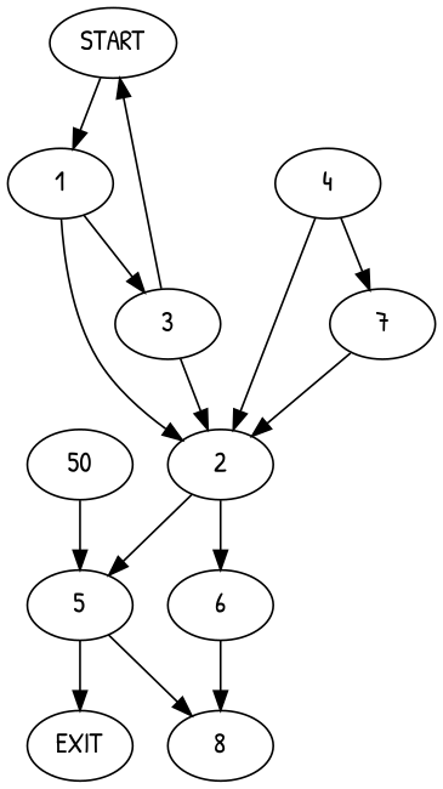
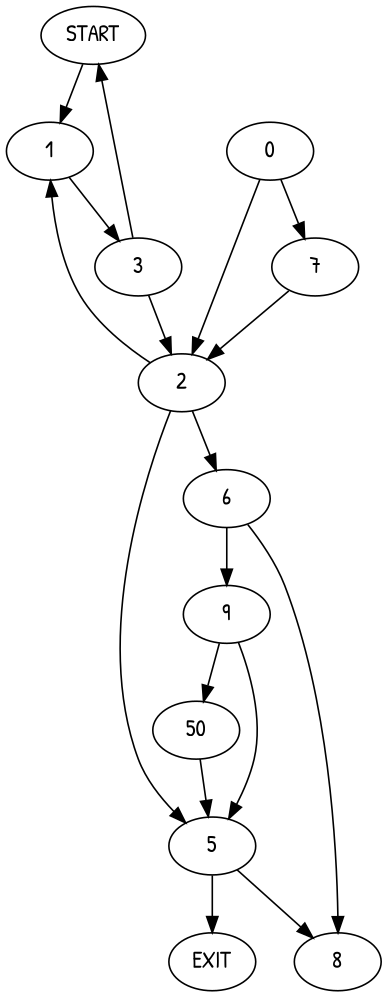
  digraph {
    fontname="Patrick Hand"
    node [fontname="Patrick Hand"]
    edge [fontname="Patrick Hand"]
    n1 [label=START]
    1
    2
    3
    n5 [label=EXIT]
    5
    6
    8
-   4
+   9
+   4 [label=0]
    7
    n12 [label=50]
    n1 -> 1
-   1 -> 2
+   2 -> 1
    1 -> 3
    2 -> 5
    2 -> 6
    3 -> n1
    3 -> 2
    5 -> n5
    5 -> 8
    6 -> 8
+   6 -> 9
+   9 -> 5
+   9 -> n12
    4 -> 2
    4 -> 7
    7 -> 2
    n12 -> 5
  }
